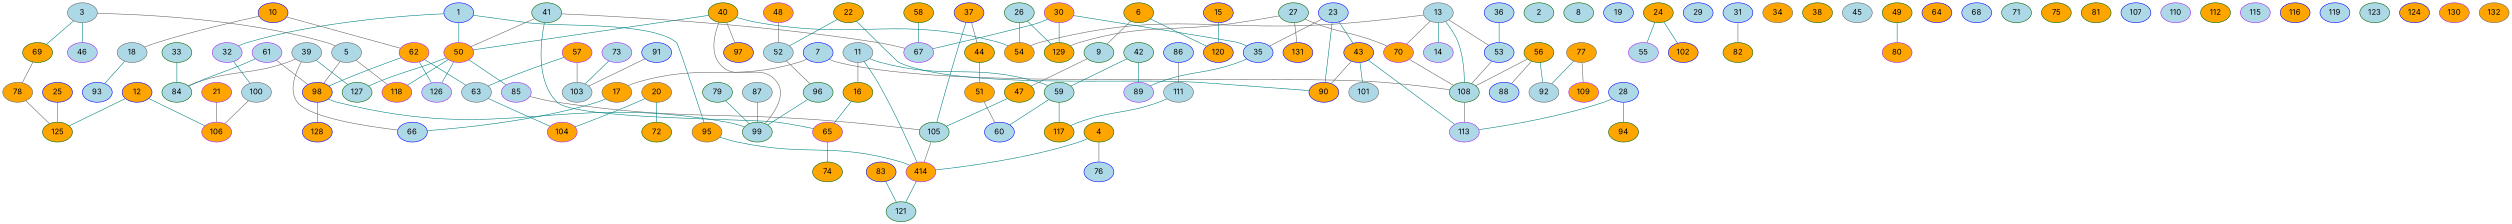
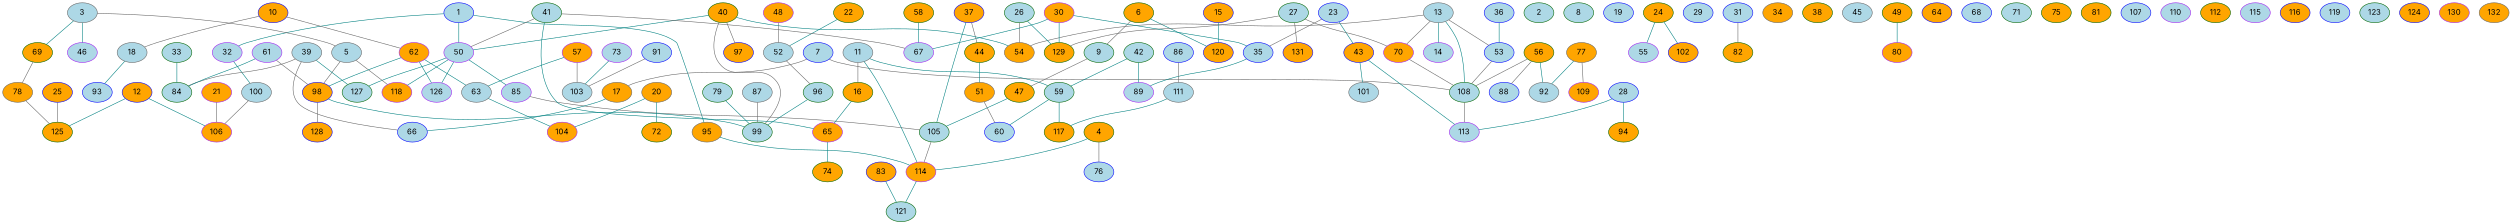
  graph {
    fontname=Inter
    node [color=darkgreen fillcolor=lightblue fontname=Inter style=filled]
    edge [color=teal fontname=Inter]
    1 [color=blue]
    32 [color=purple]
-   50 [color=purple fillcolor=orange]
+   50 [color=purple]
    95 [color=gray40 fillcolor=orange]
    100 [color=gray40]
    118 [color=purple fillcolor=orange]
    127
    85 [color=purple]
    126 [color=purple]
-   114 [color=purple fillcolor=orange label=414]
+   114 [color=purple fillcolor=orange]
    2
    3 [color=gray40]
    5 [color=gray40]
    46 [color=purple]
    69 [fillcolor=orange]
    98 [color=blue fillcolor=orange]
    78 [color=gray40 fillcolor=orange]
    4 [fillcolor=orange]
    76 [color=blue]
    121
    99
    128 [color=blue fillcolor=orange]
    6 [fillcolor=orange]
    9
    120 [color=blue fillcolor=orange]
    47 [fillcolor=orange]
    7 [color=blue]
    17 [color=gray40 fillcolor=orange]
    108
    66 [color=blue]
    113 [color=purple]
    8
    105
    10 [color=blue fillcolor=orange]
    18 [color=gray40]
    62 [color=purple fillcolor=orange]
    93 [color=blue]
    63 [color=gray40]
    11 [color=gray40]
    16 [fillcolor=orange]
    59
    65 [color=purple fillcolor=orange]
    60 [color=blue]
    117 [fillcolor=orange]
    12 [color=blue fillcolor=orange]
    106 [color=purple fillcolor=orange]
    125 [fillcolor=orange]
    13 [color=gray40]
    14 [color=purple]
    53 [color=blue]
    54 [color=gray40 fillcolor=orange]
    70 [color=purple fillcolor=orange]
    15 [color=blue fillcolor=orange]
    74 [fillcolor=orange]
    19 [color=blue]
    20 [color=gray40 fillcolor=orange]
    72 [fillcolor=orange]
    104 [color=purple fillcolor=orange]
    21 [color=purple fillcolor=orange]
    22 [fillcolor=orange]
    52 [color=gray40]
-   90 [color=blue fillcolor=orange]
    96
    23 [color=blue]
    35 [color=blue]
    43 [color=blue fillcolor=orange]
    89 [color=purple]
    101 [color=gray40]
    24 [fillcolor=orange]
    55 [color=purple]
    102 [color=blue fillcolor=orange]
    25 [color=blue fillcolor=orange]
    26
    129 [fillcolor=orange]
    27
    131 [color=blue fillcolor=orange]
    28 [color=blue]
    94 [fillcolor=orange]
    29 [color=blue]
    30 [color=purple fillcolor=orange]
    67 [color=purple]
    31 [color=blue]
    82 [fillcolor=orange]
    33
    84
    34 [color=gray40 fillcolor=orange]
    36 [color=blue]
    37 [color=blue fillcolor=orange]
    44 [fillcolor=orange]
    51 [color=gray40 fillcolor=orange]
    38 [fillcolor=orange]
    39 [color=gray40]
    40 [fillcolor=orange]
    97 [color=blue fillcolor=orange]
    41
    42
    45 [color=gray40]
    48 [color=purple fillcolor=orange]
    49 [fillcolor=orange]
    80 [color=purple fillcolor=orange]
    56 [fillcolor=orange]
    88 [color=blue]
    92 [color=gray40]
    57 [color=purple fillcolor=orange]
    103 [color=gray40]
    58 [fillcolor=orange]
    61 [color=purple]
    64 [color=blue fillcolor=orange]
    68 [color=blue]
    71
    73 [color=purple]
    75 [fillcolor=orange]
    77 [color=gray40 fillcolor=orange]
    109 [color=purple fillcolor=orange]
    79
    81 [fillcolor=orange]
    83 [color=blue fillcolor=orange]
    86 [color=blue]
    111 [color=gray40]
    87 [color=gray40]
    91 [color=blue]
    107 [color=blue]
    110 [color=purple]
    112 [fillcolor=orange]
    115 [color=purple]
    116 [color=blue fillcolor=orange]
    119 [color=blue]
    123
    124 [color=blue fillcolor=orange]
    130 [color=purple fillcolor=orange]
    132 [color=gray40 fillcolor=orange]
    1 -- 32
    1 -- 50
    1 -- 95
    32 -- 100
    50 -- 118
    50 -- 127
    50 -- 85
    50 -- 126
    95 -- 114
    100 -- 106 [color=gray40]
    85 -- 105 [color=gray40]
    114 -- 121
    3 -- 5 [color=gray40]
    3 -- 46
    3 -- 69
    5 -- 118 [color=gray40]
    5 -- 98 [color=gray40]
    69 -- 78 [color=gray40]
    98 -- 99
    98 -- 128 [color=gray40]
    78 -- 125 [color=gray40]
    4 -- 114
    4 -- 76 [color=gray40]
    6 -- 9 [color=gray40]
    6 -- 120
    9 -- 47 [color=gray40]
    47 -- 105
    7 -- 17 [color=gray40]
    7 -- 108 [color=gray40]
    17 -- 66
    108 -- 113 [color=gray40]
    105 -- 114 [color=gray40]
    10 -- 18 [color=gray40]
    10 -- 62 [color=gray40]
    18 -- 93
    62 -- 126
    62 -- 98
    62 -- 63
    63 -- 104
    11 -- 114
    11 -- 16 [color=gray40]
    11 -- 59
    16 -- 65
    59 -- 60
    59 -- 117
    65 -- 74
    12 -- 106
    12 -- 125
    13 -- 108
    13 -- 14
    13 -- 53 [color=gray40]
    13 -- 54 [color=gray40]
    13 -- 70 [color=gray40]
    53 -- 108 [color=gray40]
    70 -- 108 [color=gray40]
    15 -- 120
    20 -- 72
    20 -- 104
    21 -- 106 [color=gray40]
    22 -- 52
-   22 -- 90
    52 -- 96 [color=gray40]
    96 -- 99
-   23 -- 90
    23 -- 35 [color=gray40]
    23 -- 43
    35 -- 89
    43 -- 113
-   43 -- 90 [color=gray40]
    43 -- 101
    24 -- 55
    24 -- 102
    25 -- 125 [color=gray40]
    26 -- 54 [color=gray40]
    26 -- 129
    27 -- 70 [color=gray40]
    27 -- 129 [color=gray40]
    27 -- 131 [color=gray40]
    28 -- 113
    28 -- 94
    30 -- 35
    30 -- 129
    30 -- 67
    31 -- 82 [color=gray40]
    33 -- 84
    36 -- 53
    37 -- 105
    37 -- 44 [color=gray40]
    44 -- 51
    51 -- 60 [color=gray40]
    39 -- 127
    39 -- 66 [color=gray40]
    39 -- 84 [color=gray40]
    40 -- 50
    40 -- 99 [color=gray40]
    40 -- 54
    40 -- 97 [color=gray40]
    41 -- 50 [color=gray40]
    41 -- 65
    41 -- 67 [color=gray40]
    42 -- 59
    42 -- 89
    48 -- 52 [color=gray40]
    49 -- 80
    56 -- 108 [color=gray40]
    56 -- 88 [color=gray40]
    56 -- 92
    57 -- 63
    57 -- 103 [color=gray40]
    58 -- 67
    61 -- 98 [color=gray40]
    61 -- 84
    73 -- 103
    77 -- 92
    77 -- 109 [color=gray40]
    79 -- 99
    83 -- 121
    86 -- 111 [color=gray40]
    111 -- 117
    87 -- 99 [color=gray40]
    91 -- 103 [color=gray40]
  }
